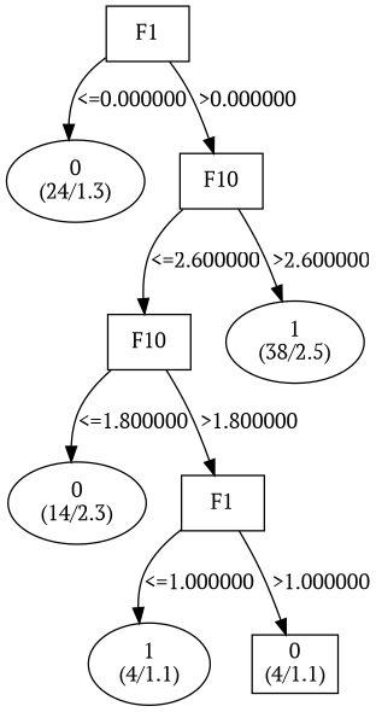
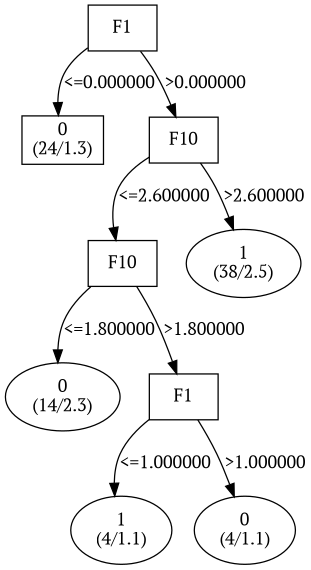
  digraph {
    fontname="PT Serif"
    node [fontname="PT Serif" shape=ellipse]
    edge [fontname="PT Serif"]
    n1 [label="F1\n" shape=box]
-   n2 [label="0\n(24/1.3)"]
+   n2 [label="0\n(24/1.3)" shape=box]
    n3 [label="F10\n" shape=box]
    n4 [label="F10\n" shape=box]
    n5 [label="1\n(38/2.5)"]
    n6 [label="0\n(14/2.3)"]
    n7 [label="F1\n" shape=box]
    n8 [label="1\n(4/1.1)"]
-   n9 [label="0\n(4/1.1)" shape=box]
+   n9 [label="0\n(4/1.1)"]
    n1 -> n2 [label="<=0.000000"]
    n1 -> n3 [label=">0.000000"]
    n3 -> n4 [label="<=2.600000"]
    n3 -> n5 [label=">2.600000"]
    n4 -> n6 [label="<=1.800000"]
    n4 -> n7 [label=">1.800000"]
    n7 -> n8 [label="<=1.000000"]
    n7 -> n9 [label=">1.000000"]
  }
